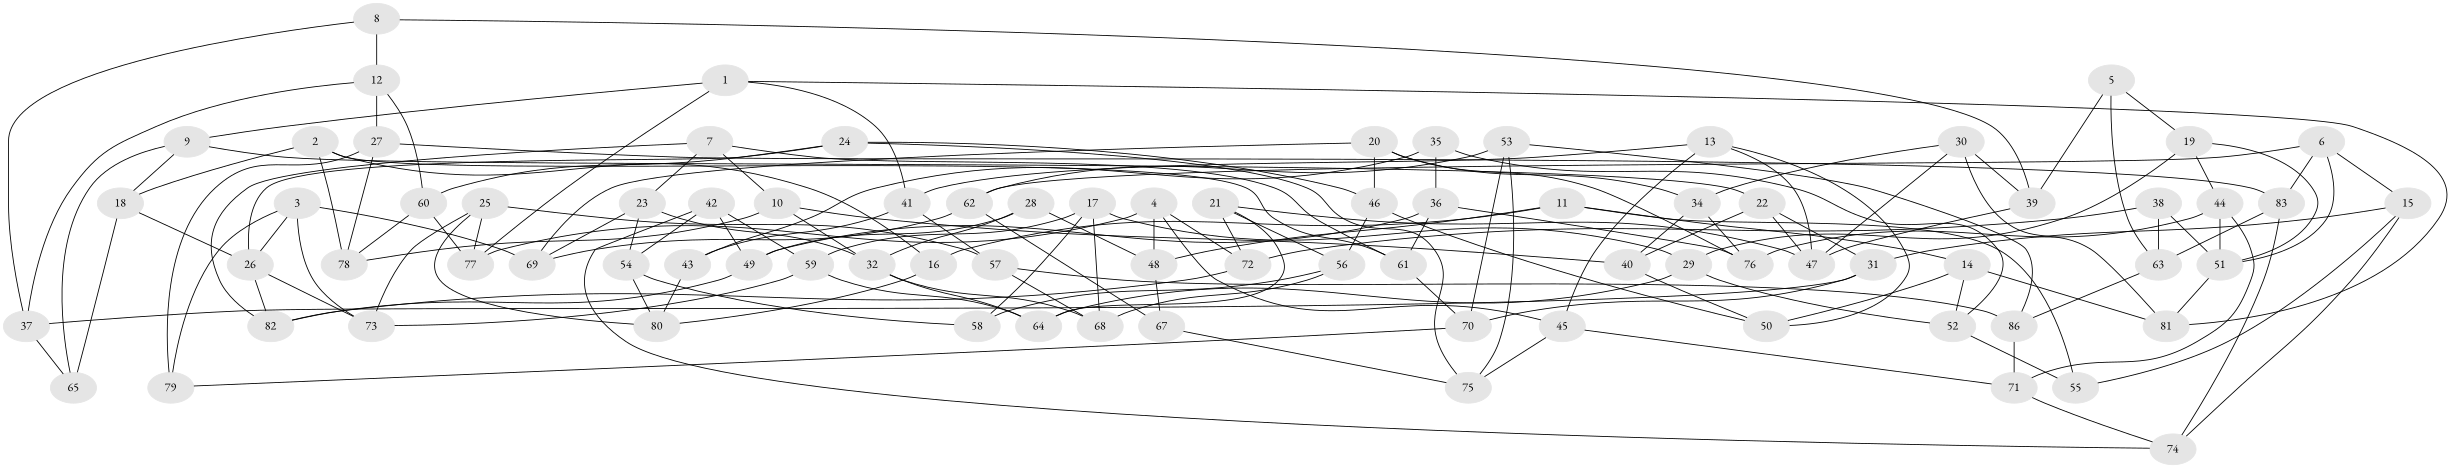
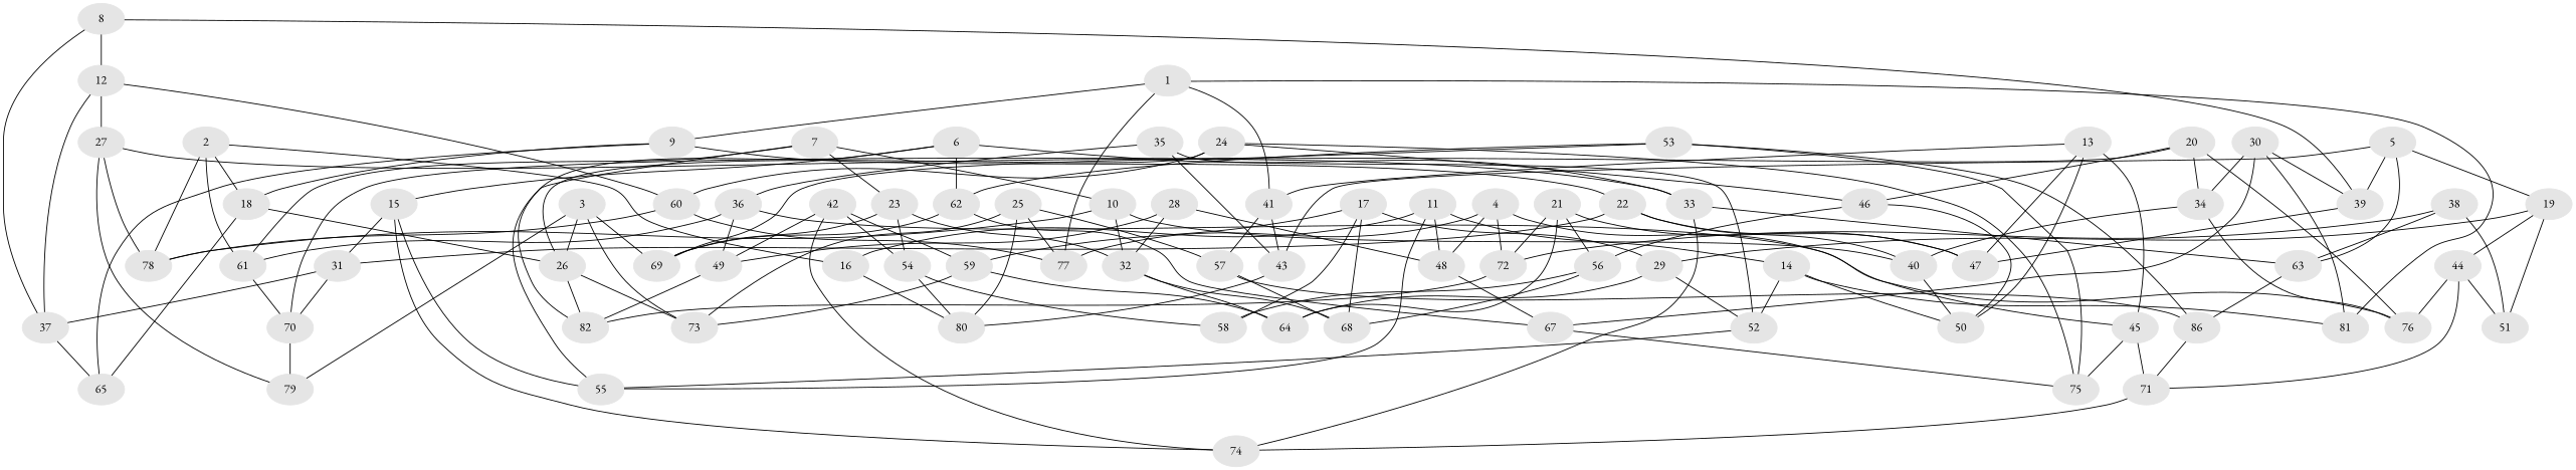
  graph {
    fontname="EB Garamond"
    node [color=gray90 fontname="EB Garamond" style=filled]
    edge [fontname="EB Garamond"]
    1
    9
    41
    77
    81
    18
    22
    65
    43
    57
    2
    16
    61
    78
    80
    26
    70
    3
    69
    73
    79
    82
    4
    45
    48
    72
    75
    71
    67
    5
    19
    39
    63
    29
    44
    51
    47
    n38 [label=86]
    6
    15
-   33 [label=83]
+   33
    55
    62
    31
    74
    7
    10
    23
    32
    40
    54
    8
    12
    37
    27
    60
    68
    64
    50
    11
    14
    52
    13
    17
    58
    59
    76
    20
    34
    46
    56
    21
    28
    49
    24
    25
    30
    35
    36
    38
    42
    53
    1 -- 9
    1 -- 41
    1 -- 77
    1 -- 81
    9 -- 18
    9 -- 22
    9 -- 65
    41 -- 43
    41 -- 57
    18 -- 65
    18 -- 26
    22 -- 47
    22 -- 31
    22 -- 40
    43 -- 80
    57 -- n38
    57 -- 68
    2 -- 18
    2 -- 16
    2 -- 61
    2 -- 78
    16 -- 80
    61 -- 70
    26 -- 73
    26 -- 82
    70 -- 79
    3 -- 26
    3 -- 69
    3 -- 73
    3 -- 79
    4 -- 77
    4 -- 45
    4 -- 48
    4 -- 72
    45 -- 75
    45 -- 71
    48 -- 67
    72 -- 82
    71 -- 74
    67 -- 75
+   5 -- 43
    5 -- 19
    5 -- 39
    5 -- 63
    19 -- 29
    19 -- 44
    19 -- 51
    39 -- 47
    63 -- n38
    29 -- 64
    29 -- 52
    44 -- 71
    44 -- 51
    44 -- 76
-   51 -- 81
    n38 -- 71
    6 -- 15
    6 -- 33
-   6 -- 51
+   6 -- 55
    6 -- 62
    15 -- 55
    15 -- 31
    15 -- 74
    33 -- 63
    33 -- 74
    62 -- 69
    62 -- 67
    31 -- 70
    31 -- 37
    7 -- 61
    7 -- 82
    7 -- 10
    7 -- 23
    10 -- 78
    10 -- 32
    10 -- 40
    23 -- 69
    23 -- 32
    23 -- 54
    32 -- 68
    32 -- 64
    40 -- 50
    54 -- 80
    54 -- 58
    8 -- 39
    8 -- 12
    8 -- 37
    12 -- 37
    12 -- 27
    12 -- 60
    37 -- 65
    27 -- 78
    27 -- 79
    27 -- 33
    60 -- 77
    60 -- 78
    11 -- 16
    11 -- 48
    11 -- 55
    11 -- 14
    14 -- 81
    14 -- 50
    14 -- 52
    52 -- 55
    13 -- 41
    13 -- 45
    13 -- 47
    13 -- 50
    17 -- 29
    17 -- 68
    17 -- 58
    17 -- 59
    59 -- 73
    59 -- 64
    20 -- 69
    20 -- 76
    20 -- 34
    20 -- 46
    34 -- 40
    34 -- 76
    46 -- 50
    46 -- 56
    56 -- 68
    56 -- 58
    21 -- 72
    21 -- 47
    21 -- 64
    21 -- 56
    28 -- 48
    28 -- 32
    28 -- 49
    49 -- 82
    24 -- 26
    24 -- 75
    24 -- 60
    24 -- 46
    25 -- 77
    25 -- 57
    25 -- 80
    25 -- 73
    30 -- 81
-   30 -- 47
+   30 -- 67
    30 -- 39
    30 -- 34
    35 -- 43
    35 -- 52
    35 -- 36
    36 -- 61
    36 -- 76
    36 -- 49
    38 -- 72
    38 -- 63
    38 -- 51
    42 -- 74
    42 -- 54
    42 -- 59
    42 -- 49
    53 -- 70
    53 -- 75
    53 -- n38
    53 -- 62
  }
